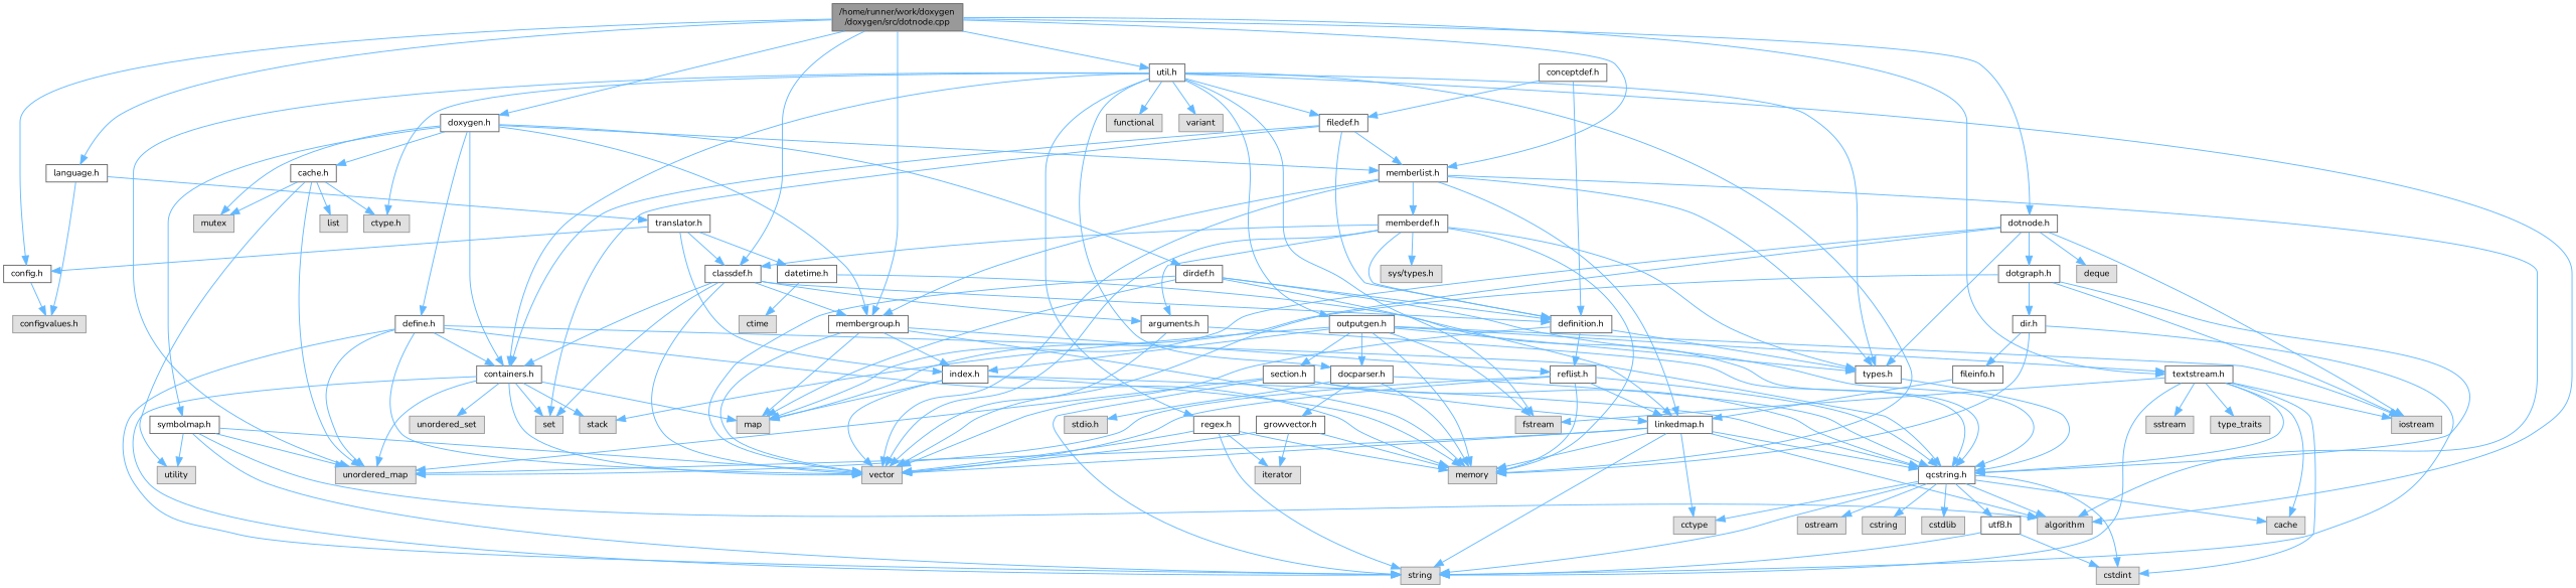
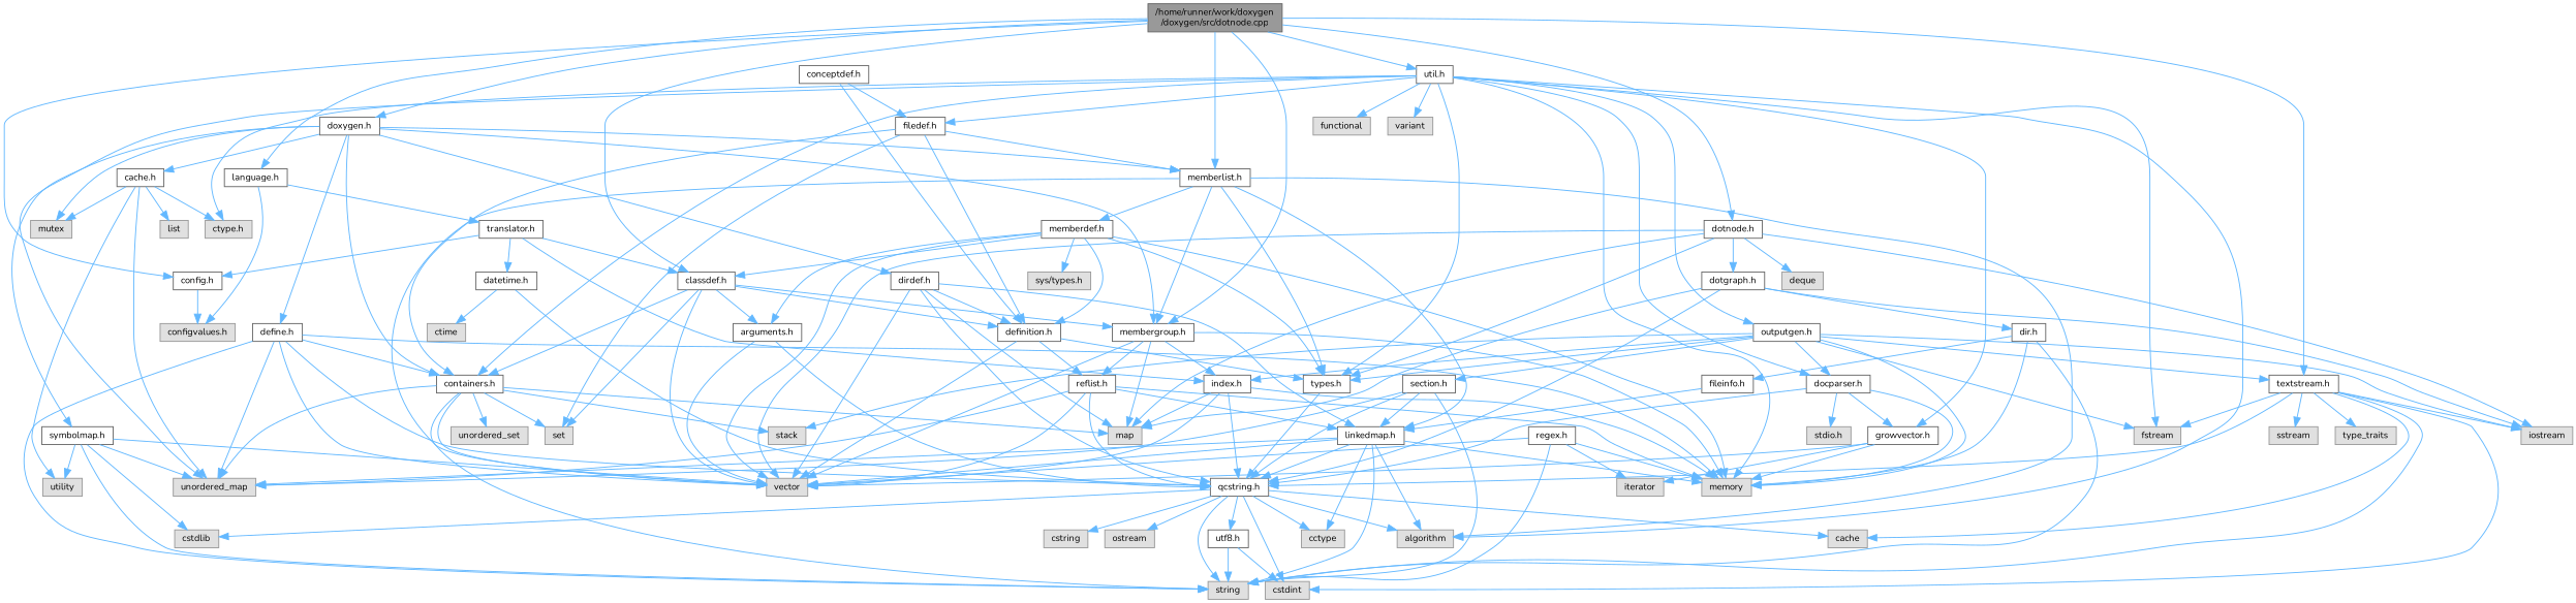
  digraph {
    fontname=Nunito
    node [color=grey40 fillcolor=white fontname=Nunito fontsize=10 shape=box style=filled]
    edge [color=steelblue1 fontname=Nunito fontsize=10 labelfontname=Helvetica labelfontsize=10 style=solid]
    n1 [color=gray40 fillcolor=grey60 fontcolor=black height=0.2 label="/home/runner/work/doxygen\l/doxygen/src/dotnode.cpp" width=0.4]
    n2 [height=0.2 label="dotnode.h" width=0.4]
    n3 [height=0.2 label="classdef.h" width=0.4]
    n4 [height=0.2 label="membergroup.h" width=0.4]
    n5 [height=0.2 label="config.h" width=0.4]
    n6 [height=0.2 label="memberlist.h" width=0.4]
    n7 [height=0.2 label="language.h" width=0.4]
    n8 [height=0.2 label="doxygen.h" width=0.4]
    n9 [height=0.2 label="util.h" width=0.4]
    n10 [height=0.2 label="textstream.h" width=0.4]
    n11 [color=grey60 fillcolor="#E0E0E0" height=0.2 label=vector width=0.4]
    n12 [color=grey60 fillcolor="#E0E0E0" height=0.2 label=map width=0.4]
    n13 [color=grey60 fillcolor="#E0E0E0" height=0.2 label=deque width=0.4]
    n14 [color=grey60 fillcolor="#E0E0E0" height=0.2 label=iostream width=0.4]
    n15 [height=0.2 label="types.h" width=0.4]
    n16 [height=0.2 label="dotgraph.h" width=0.4]
    n17 [color=grey60 fillcolor="#E0E0E0" height=0.2 label=set width=0.4]
    n18 [height=0.2 label="containers.h" width=0.4]
    n19 [height=0.2 label="definition.h" width=0.4]
    n20 [height=0.2 label="arguments.h" width=0.4]
    n21 [color=grey60 fillcolor="#E0E0E0" height=0.2 label=memory width=0.4]
    n22 [height=0.2 label="reflist.h" width=0.4]
    n23 [height=0.2 label="index.h" width=0.4]
    n24 [color=grey60 fillcolor="#E0E0E0" height=0.2 label="configvalues.h" width=0.4]
    n25 [color=grey60 fillcolor="#E0E0E0" height=0.2 label=algorithm width=0.4]
    n26 [height=0.2 label="linkedmap.h" width=0.4]
    n27 [height=0.2 label="memberdef.h" width=0.4]
    n28 [height=0.2 label="translator.h" width=0.4]
    n29 [color=grey60 fillcolor="#E0E0E0" height=0.2 label=mutex width=0.4]
    n30 [height=0.2 label="dirdef.h" width=0.4]
    n31 [height=0.2 label="define.h" width=0.4]
    n32 [height=0.2 label="cache.h" width=0.4]
    n33 [height=0.2 label="symbolmap.h" width=0.4]
    n34 [color=grey60 fillcolor="#E0E0E0" height=0.2 label=unordered_map width=0.4]
    n35 [color=grey60 fillcolor="#E0E0E0" height=0.2 label="ctype.h" width=0.4]
    n36 [color=grey60 fillcolor="#E0E0E0" height=0.2 label=functional width=0.4]
    n37 [color=grey60 fillcolor="#E0E0E0" height=0.2 label=fstream width=0.4]
    n38 [color=grey60 fillcolor="#E0E0E0" height=0.2 label=variant width=0.4]
    n39 [height=0.2 label="docparser.h" width=0.4]
    n40 [height=0.2 label="outputgen.h" width=0.4]
    n41 [height=0.2 label="regex.h" width=0.4]
    n42 [height=0.2 label="filedef.h" width=0.4]
    n43 [height=0.2 label="qcstring.h" width=0.4]
    n44 [color=grey60 fillcolor="#E0E0E0" height=0.2 label=string width=0.4]
    n45 [color=grey60 fillcolor="#E0E0E0" height=0.2 label=cache width=0.4]
    n46 [color=grey60 fillcolor="#E0E0E0" height=0.2 label=cstdint width=0.4]
    n47 [color=grey60 fillcolor="#E0E0E0" height=0.2 label=sstream width=0.4]
    n48 [color=grey60 fillcolor="#E0E0E0" height=0.2 label=type_traits width=0.4]
    n49 [height=0.2 label="dir.h" width=0.4]
    n50 [color=grey60 fillcolor="#E0E0E0" height=0.2 label=cctype width=0.4]
    n51 [color=grey60 fillcolor="#E0E0E0" height=0.2 label=cstring width=0.4]
    n52 [color=grey60 fillcolor="#E0E0E0" height=0.2 label=cstdlib width=0.4]
    n53 [color=grey60 fillcolor="#E0E0E0" height=0.2 label=ostream width=0.4]
    n54 [height=0.2 label="utf8.h" width=0.4]
    n55 [height=0.2 label="fileinfo.h" width=0.4]
    n56 [color=grey60 fillcolor="#E0E0E0" height=0.2 label=unordered_set width=0.4]
    n57 [color=grey60 fillcolor="#E0E0E0" height=0.2 label=stack width=0.4]
    n58 [color=grey60 fillcolor="#E0E0E0" height=0.2 label="sys/types.h" width=0.4]
    n59 [height=0.2 label="datetime.h" width=0.4]
    n60 [color=grey60 fillcolor="#E0E0E0" height=0.2 label=ctime width=0.4]
    n61 [color=grey60 fillcolor="#E0E0E0" height=0.2 label=list width=0.4]
    n62 [color=grey60 fillcolor="#E0E0E0" height=0.2 label=utility width=0.4]
    n63 [color=grey60 fillcolor="#E0E0E0" height=0.2 label="stdio.h" width=0.4]
    n64 [height=0.2 label="growvector.h" width=0.4]
    n65 [height=0.2 label="section.h" width=0.4]
    n66 [color=grey60 fillcolor="#E0E0E0" height=0.2 label=iterator width=0.4]
    n67 [height=0.2 label="conceptdef.h" width=0.4]
    n1 -> n2
    n1 -> n3
    n1 -> n4
    n1 -> n5
    n1 -> n6
    n1 -> n7
    n1 -> n8
    n1 -> n9
    n1 -> n10
    n2 -> n11
    n2 -> n12
    n2 -> n13
    n2 -> n14
    n2 -> n15
    n2 -> n16
    n3 -> n4
    n3 -> n11
    n3 -> n17
    n3 -> n18
    n3 -> n19
    n3 -> n20
    n4 -> n11
    n4 -> n12
    n4 -> n21
    n4 -> n22
    n4 -> n23
    n5 -> n24
    n6 -> n4
    n6 -> n11
    n6 -> n15
    n6 -> n25
    n6 -> n26
    n6 -> n27
    n7 -> n24
    n7 -> n28
    n8 -> n4
    n8 -> n6
    n8 -> n18
    n8 -> n29
    n8 -> n30
    n8 -> n31
    n8 -> n32
    n8 -> n33
    n9 -> n15
    n9 -> n18
    n9 -> n21
    n9 -> n25
    n9 -> n34
    n9 -> n35
    n9 -> n36
    n9 -> n37
    n9 -> n38
    n9 -> n39
    n9 -> n40
-   n9 -> n41
+   n9 -> n64
    n9 -> n42
    n10 -> n14
    n10 -> n37
    n10 -> n43
    n10 -> n44
    n10 -> n45
    n10 -> n46
    n10 -> n47
    n10 -> n48
    n15 -> n43
    n16 -> n12
    n16 -> n14
    n16 -> n43
    n16 -> n49
    n18 -> n11
    n18 -> n12
    n18 -> n17
    n18 -> n34
    n18 -> n44
    n18 -> n56
    n18 -> n57
    n19 -> n11
    n19 -> n15
    n19 -> n22
    n20 -> n11
    n20 -> n43
    n22 -> n11
    n22 -> n21
    n22 -> n26
    n22 -> n34
    n22 -> n43
    n23 -> n11
    n23 -> n12
    n23 -> n21
    n23 -> n43
    n26 -> n11
    n26 -> n21
    n26 -> n25
    n26 -> n34
    n26 -> n43
    n26 -> n44
    n26 -> n50
    n27 -> n3
    n27 -> n11
    n27 -> n15
    n27 -> n19
    n27 -> n20
    n27 -> n21
    n27 -> n58
    n28 -> n3
    n28 -> n5
    n28 -> n23
    n28 -> n59
    n30 -> n11
    n30 -> n12
    n30 -> n19
    n30 -> n26
    n30 -> n43
    n31 -> n11
    n31 -> n18
    n31 -> n21
    n31 -> n34
    n31 -> n43
    n31 -> n44
    n32 -> n29
    n32 -> n34
    n32 -> n35
    n32 -> n61
    n32 -> n62
    n33 -> n11
-   n33 -> n25
+   n33 -> n52
    n33 -> n34
    n33 -> n44
    n33 -> n62
    n39 -> n21
    n39 -> n43
    n39 -> n63
    n39 -> n64
    n40 -> n10
    n40 -> n14
    n40 -> n15
    n40 -> n21
    n40 -> n23
    n40 -> n37
    n40 -> n39
    n40 -> n57
    n40 -> n65
    n41 -> n11
    n41 -> n21
    n41 -> n44
    n41 -> n66
    n42 -> n6
    n42 -> n17
    n42 -> n18
    n42 -> n19
    n43 -> n25
    n43 -> n44
    n43 -> n45
    n43 -> n46
    n43 -> n50
    n43 -> n51
    n43 -> n52
    n43 -> n53
    n43 -> n54
    n49 -> n21
    n49 -> n44
    n49 -> n55
    n54 -> n44
    n54 -> n46
    n55 -> n26
    n59 -> n43
    n59 -> n60
    n64 -> n11
    n64 -> n21
    n64 -> n66
    n65 -> n26
    n65 -> n34
    n65 -> n43
    n65 -> n44
    n67 -> n19
    n67 -> n42
  }
